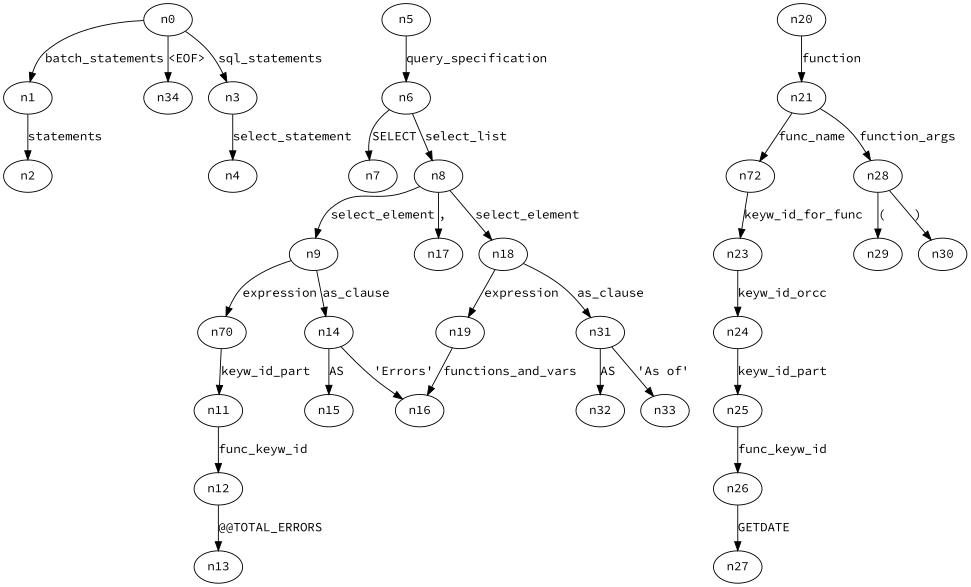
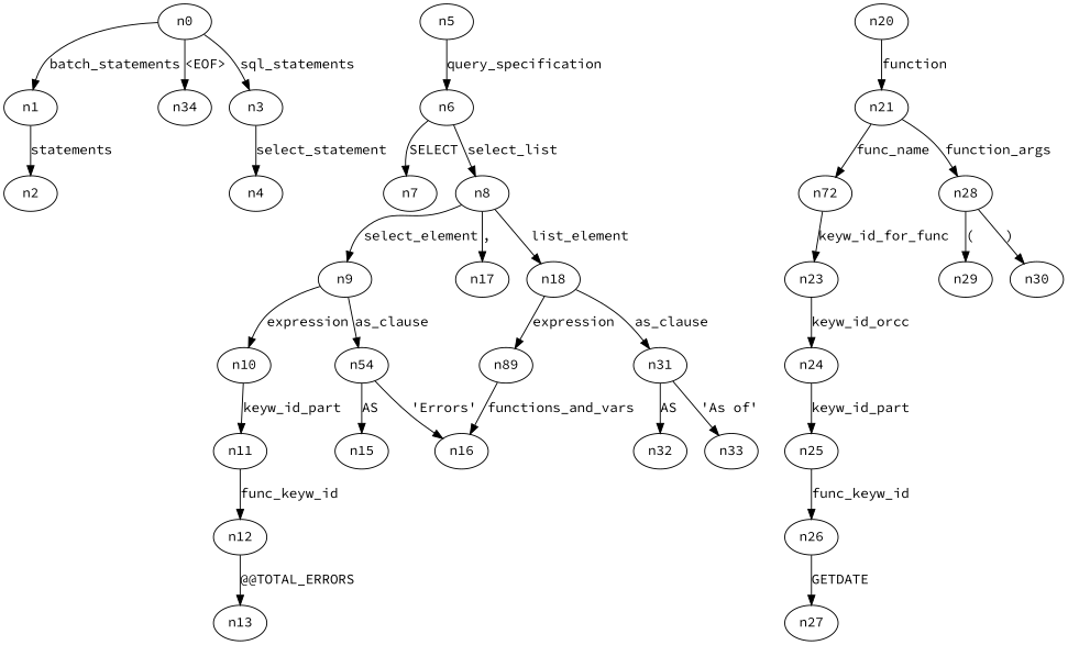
  digraph {
    fontname="Source Code Pro"
    node [fontname="Source Code Pro"]
    edge [fontname="Source Code Pro"]
    n0
    n1
    n34
    n3
    n2
    n4
    n5
    n6
    n7
    n8
    n9
    n17
    n18
-   n10 [label=n70]
-   n14
-   n19
+   n10
+   n14 [label=n54]
+   n19 [label=n89]
    n31
    n11
    n15
    n16
    n12
    n13
    n32
    n33
    n20
    n21
    n22 [label=n72]
    n28
    n23
    n29
    n30
    n24
    n25
    n26
    n27
    n0 -> n1 [label=batch_statements]
    n0 -> n34 [label="<EOF>"]
    n0 -> n3 [label=sql_statements]
    n1 -> n2 [label=statements]
    n3 -> n4 [label=select_statement]
    n5 -> n6 [label=query_specification]
    n6 -> n7 [label=SELECT]
    n6 -> n8 [label=select_list]
    n8 -> n9 [label=select_element]
    n8 -> n17 [label=","]
-   n8 -> n18 [label=select_element]
+   n8 -> n18 [label=list_element]
    n9 -> n10 [label=expression]
    n9 -> n14 [label=as_clause]
    n18 -> n19 [label=expression]
    n18 -> n31 [label=as_clause]
    n10 -> n11 [label=keyw_id_part]
    n14 -> n15 [label=AS]
    n14 -> n16 [label="'Errors'"]
    n19 -> n16 [label=functions_and_vars]
    n31 -> n32 [label=AS]
    n31 -> n33 [label="'As of'"]
    n11 -> n12 [label=func_keyw_id]
    n12 -> n13 [label="@@TOTAL_ERRORS"]
    n20 -> n21 [label=function]
    n21 -> n22 [label=func_name]
    n21 -> n28 [label=function_args]
    n22 -> n23 [label=keyw_id_for_func]
    n28 -> n29 [label="("]
    n28 -> n30 [label=")"]
    n23 -> n24 [label=keyw_id_orcc]
    n24 -> n25 [label=keyw_id_part]
    n25 -> n26 [label=func_keyw_id]
    n26 -> n27 [label=GETDATE]
  }
